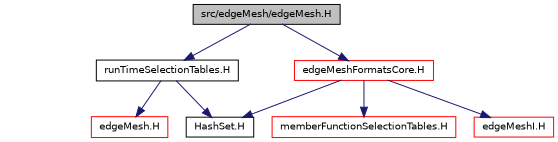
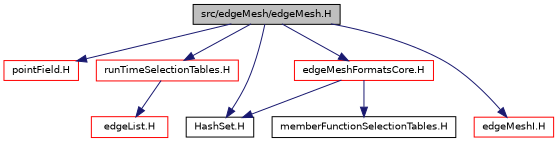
  digraph {
    node [color=red fontname=Helvetica fontsize=10 shape=record]
    edge [color=midnightblue fontname=Helvetica fontsize=10 labelfontname=Helvetica labelfontsize=10 style=solid]
    n1 [color=black fillcolor=grey75 fontcolor=black height=0.2 label="src/edgeMesh/edgeMesh.H" style=filled width=0.4]
+   n2 [height=0.2 label="pointField.H" width=0.4]
    n3 [height=0.2 label="edgeMeshFormatsCore.H" width=0.4]
    n4 [color=black height=0.2 label="HashSet.H" width=0.4]
-   n5 [color=black height=0.2 label="runTimeSelectionTables.H" width=0.4]
+   n5 [height=0.2 label="runTimeSelectionTables.H" width=0.4]
    n6 [height=0.2 label="edgeMeshI.H" width=0.4]
-   n7 [height=0.2 label="edgeMesh.H" width=0.4]
-   n8 [height=0.2 label="memberFunctionSelectionTables.H" width=0.4]
+   n7 [height=0.2 label="edgeList.H" width=0.4]
+   n8 [color=black height=0.2 label="memberFunctionSelectionTables.H" width=0.4]
+   n1 -> n2
    n1 -> n3
-   n5 -> n4
+   n1 -> n4
    n1 -> n5
-   n3 -> n6
+   n1 -> n6
    n3 -> n4
    n3 -> n8
    n5 -> n7
  }
